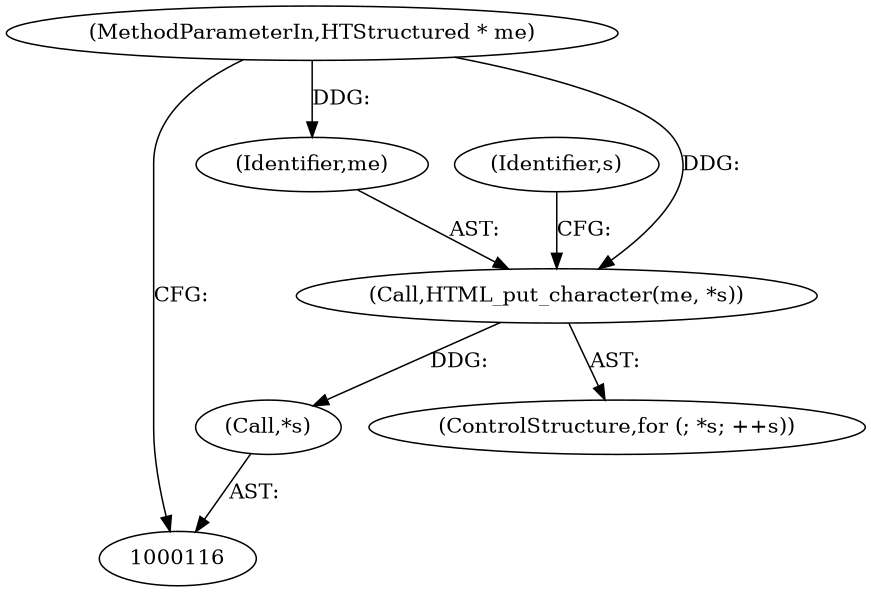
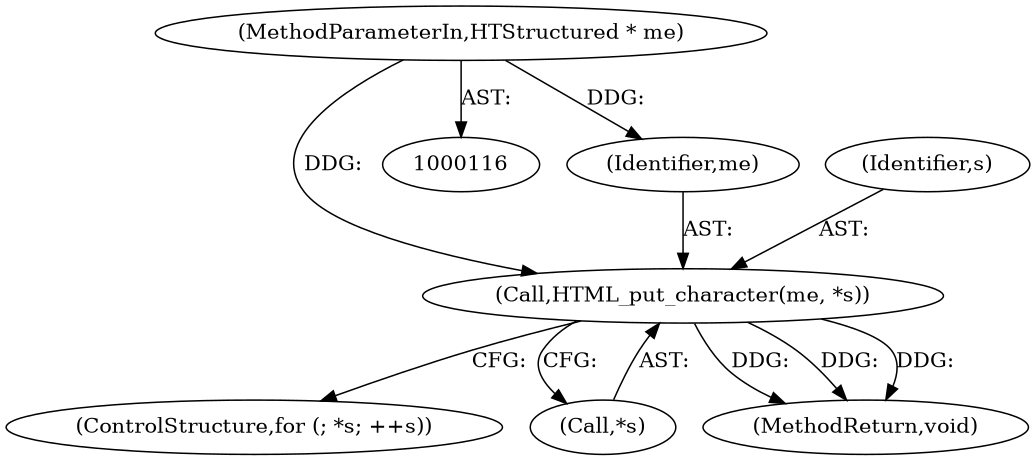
  digraph {
    n1 [label="(Call,HTML_put_character(me, *s))"]
    n2 [label="(ControlStructure,for (; *s; ++s))"]
    n3 [label="(Call,*s)"]
+   n4 [label="(MethodReturn,void)"]
    n5 [label="(MethodParameterIn,HTStructured * me)"]
    1000116
    n7 [label="(Identifier,me)"]
    n8 [label="(Identifier,s)"]
-   n1 -> n2 [label="AST: "]
-   n1 -> n3 [label="DDG: "]
-   n3 -> 1000116 [label="AST: "]
+   n1 -> n2 [label="CFG: "]
+   n1 -> n3 [label="CFG: "]
+   n1 -> n4 [label="DDG: "]
+   n1 -> n4 [label="DDG: "]
+   n1 -> n4 [label="DDG: "]
+   n3 -> n1 [label="AST: "]
    n5 -> n1 [label="DDG: "]
-   n5 -> 1000116 [label="CFG: "]
+   n5 -> 1000116 [label="AST: "]
    n5 -> n7 [label="DDG: "]
    n7 -> n1 [label="AST: "]
-   n8 -> n1 [label="CFG: "]
+   n8 -> n1 [label="AST: "]
  }
